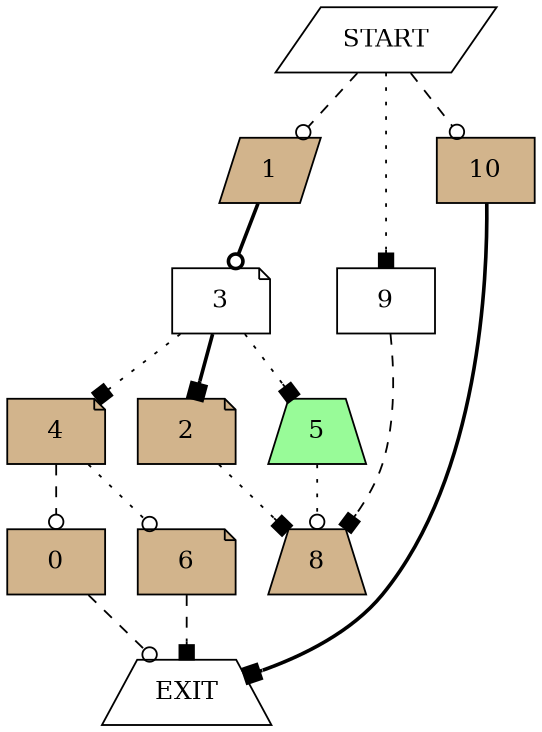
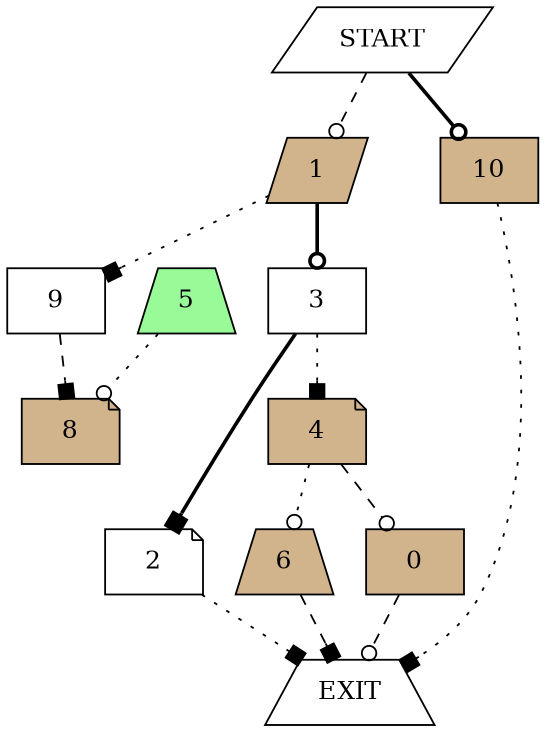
  digraph {
    node [fillcolor=tan shape=box style=filled]
    edge [arrowhead=box style=dotted]
    n1 [fillcolor=white label=START shape=parallelogram]
    1 [shape=parallelogram]
    9 [fillcolor=white]
    10
-   3 [fillcolor=white shape=note]
-   8 [shape=trapezium]
+   3 [fillcolor=white]
+   8 [shape=note]
    n7 [fillcolor=white label=EXIT shape=trapezium]
-   2 [shape=note]
+   2 [fillcolor=white shape=note]
    4 [shape=note]
    5 [fillcolor=palegreen shape=trapezium]
-   6 [shape=note]
+   6 [shape=trapezium]
    n12 [label=0]
    n1 -> 1 [arrowhead=odot style=dashed]
-   n1 -> 9
-   n1 -> 10 [arrowhead=odot style=dashed]
+   1 -> 9
+   n1 -> 10 [arrowhead=odot style=bold]
    1 -> 3 [arrowhead=odot style=bold]
    9 -> 8 [style=dashed]
-   10 -> n7 [style=bold]
+   10 -> n7
    3 -> 2 [style=bold]
    3 -> 4
-   3 -> 5
-   2 -> 8
+   2 -> n7
    4 -> 6 [arrowhead=odot]
    4 -> n12 [arrowhead=odot style=dashed]
    5 -> 8 [arrowhead=odot]
    6 -> n7 [style=dashed]
    n12 -> n7 [arrowhead=odot style=dashed]
  }
